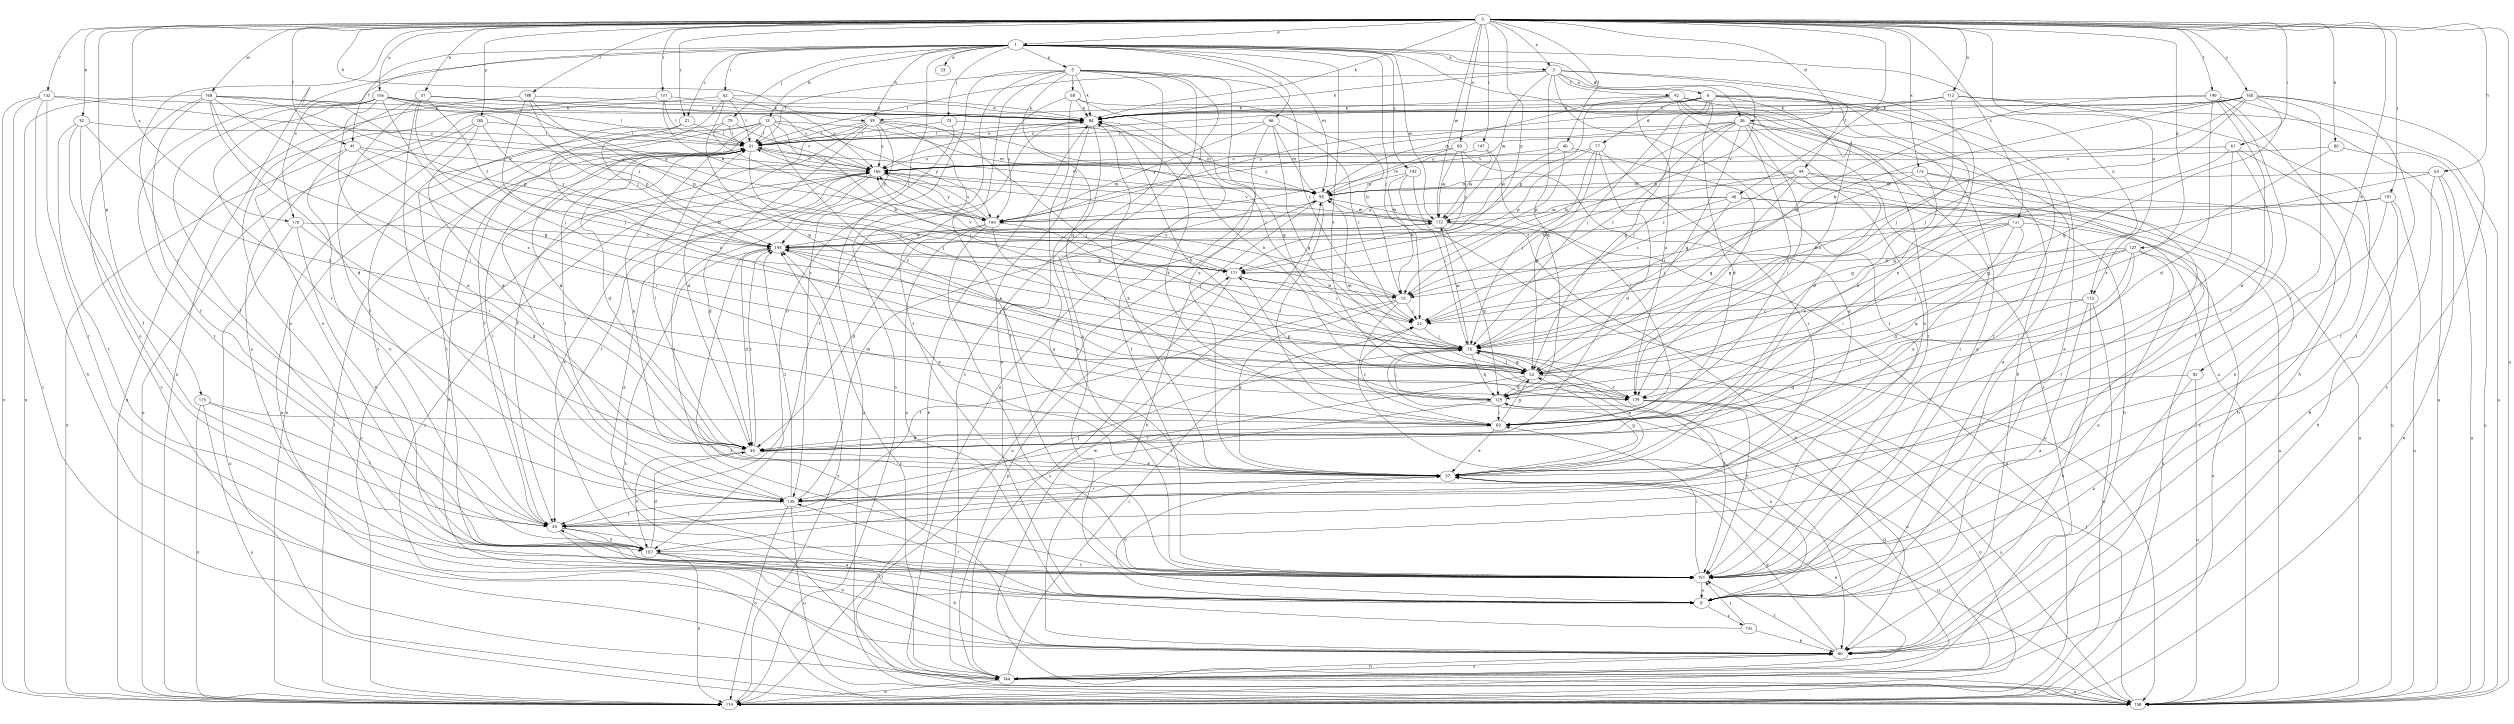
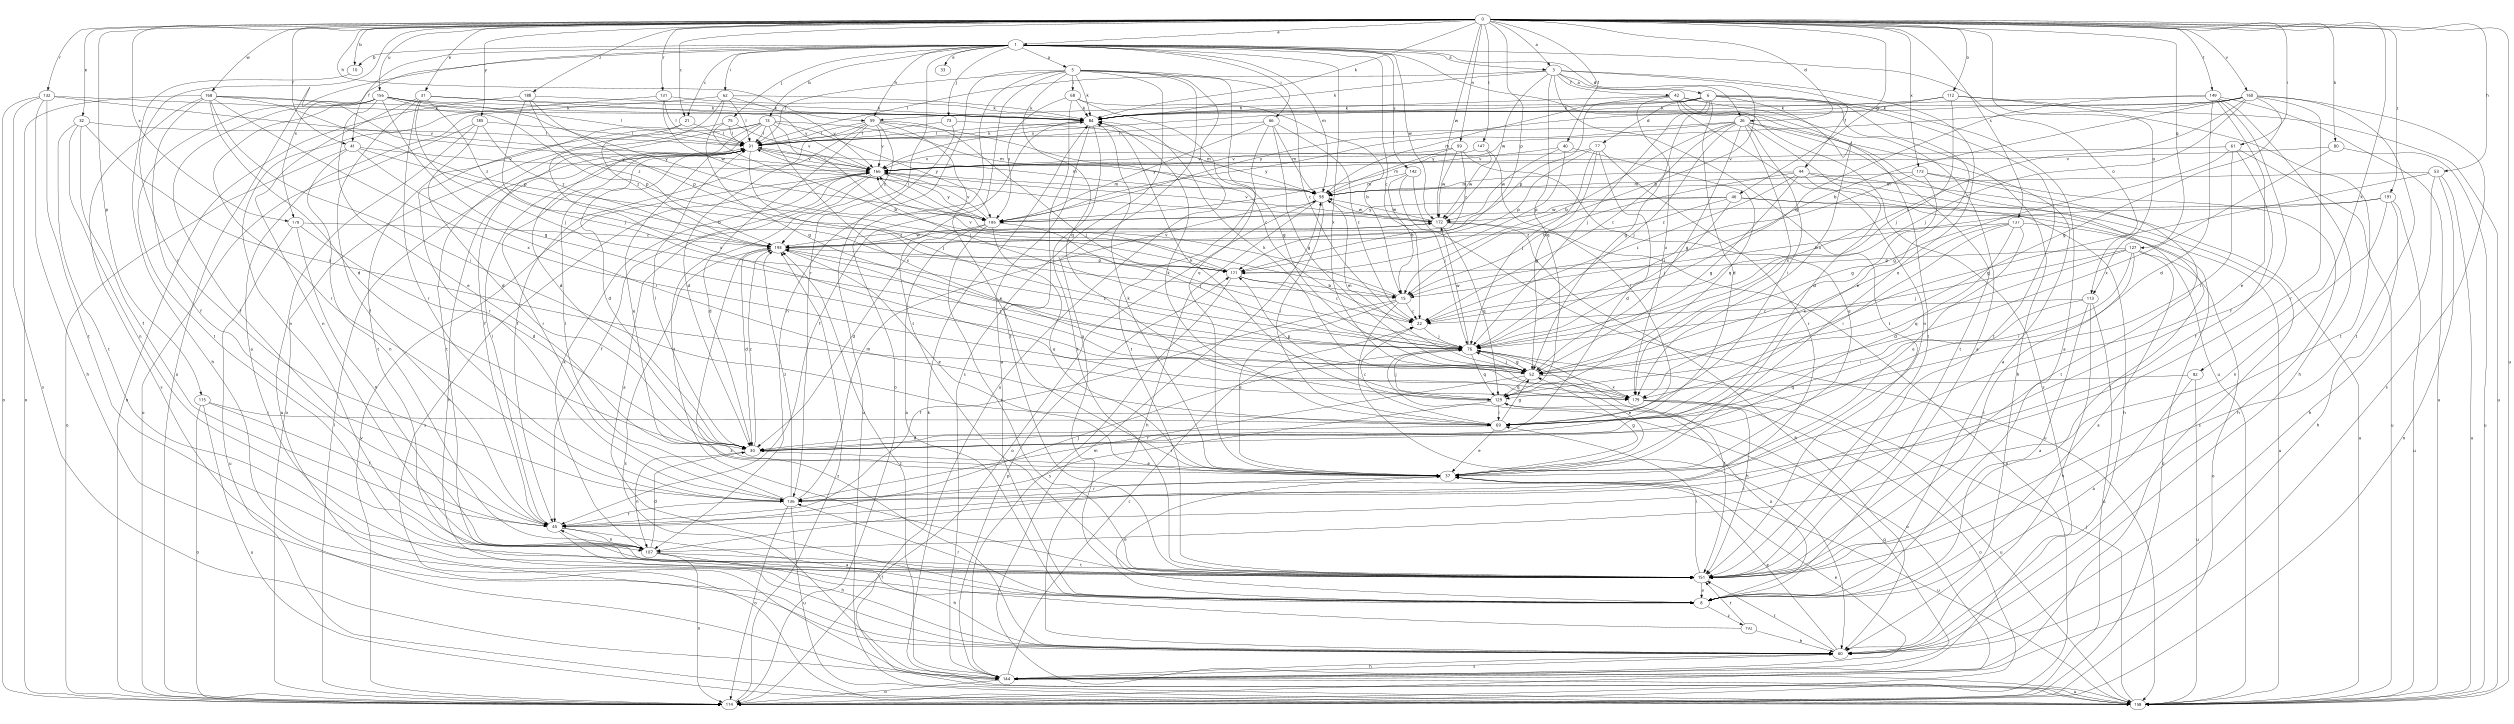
  strict digraph {
    fontname="Noto Sans"
    node [fontname="Noto Sans"]
    edge [fontname="Noto Sans"]
    0
    1
    3
+   10
    21
    26
    31
    32
    40
    41
    46
    53
    59
    61
    80
    82
    84
    99
    112
    113
    115
    121
    127
    131
    132
    136
    137
    147
    149
    156
    158
    160
    168
    172
    173
    178
    185
    188
    191
    5
    13
    22
    33
    62
    66
    73
    75
    98
    114
    142
    179
    6
    15
    37
    42
    44
    91
    129
    151
    60
    193
    8
    30
    52
    76
    186
    69
    107
    45
    166
    144
    68
    27
    192
    0 -> 1 [label=a]
    0 -> 3 [label=a]
+   0 -> 10 [label=b]
    0 -> 21 [label=c]
    0 -> 26 [label=d]
    0 -> 31 [label=e]
    0 -> 32 [label=e]
    0 -> 40 [label=f]
    0 -> 41 [label=f]
    0 -> 46 [label=g]
    0 -> 53 [label=h]
    0 -> 59 [label=h]
    0 -> 61 [label=i]
    0 -> 80 [label=k]
    0 -> 82 [label=k]
    0 -> 84 [label=k]
    0 -> 99 [label=n]
    0 -> 112 [label=o]
    0 -> 113 [label=o]
    0 -> 115 [label=p]
    0 -> 121 [label=p]
    0 -> 127 [label=q]
    0 -> 131 [label=r]
    0 -> 132 [label=r]
    0 -> 136 [label=r]
    0 -> 137 [label=s]
    0 -> 147 [label=t]
    0 -> 149 [label=t]
    0 -> 156 [label=u]
    0 -> 158 [label=u]
    0 -> 160 [label=v]
    0 -> 168 [label=w]
    0 -> 172 [label=w]
    0 -> 173 [label=x]
    0 -> 178 [label=x]
    0 -> 185 [label=y]
    0 -> 188 [label=z]
    0 -> 191 [label=z]
    1 -> 3 [label=a]
+   1 -> 10 [label=b]
    1 -> 21 [label=c]
    1 -> 26 [label=d]
    1 -> 41 [label=f]
    1 -> 59 [label=h]
    1 -> 113 [label=o]
    1 -> 136 [label=r]
    1 -> 158 [label=u]
    1 -> 172 [label=w]
    1 -> 178 [label=x]
    1 -> 5 [label=a]
    1 -> 13 [label=b]
    1 -> 22 [label=c]
    1 -> 33 [label=e]
    1 -> 62 [label=i]
    1 -> 66 [label=i]
    1 -> 73 [label=j]
    1 -> 75 [label=j]
    1 -> 98 [label=m]
    1 -> 114 [label=o]
    1 -> 142 [label=s]
    1 -> 179 [label=x]
    3 -> 84 [label=k]
    3 -> 172 [label=w]
    3 -> 6 [label=a]
    3 -> 15 [label=b]
    3 -> 37 [label=e]
    3 -> 42 [label=f]
    3 -> 44 [label=f]
    3 -> 91 [label=l]
    3 -> 129 [label=q]
    3 -> 151 [label=t]
+   10 -> 60 [label=h]
    21 -> 136 [label=r]
    21 -> 91 [label=l]
    21 -> 193 [label=z]
    26 -> 22 [label=c]
    26 -> 179 [label=x]
    26 -> 15 [label=b]
    26 -> 91 [label=l]
    26 -> 151 [label=t]
    26 -> 8 [label=a]
    26 -> 30 [label=d]
    26 -> 52 [label=g]
    26 -> 76 [label=j]
    26 -> 186 [label=y]
    26 -> 69 [label=i]
    31 -> 84 [label=k]
    31 -> 136 [label=r]
    31 -> 193 [label=z]
    31 -> 76 [label=j]
    31 -> 107 [label=n]
    31 -> 45 [label=f]
    31 -> 166 [label=v]
    32 -> 179 [label=x]
    32 -> 91 [label=l]
    32 -> 151 [label=t]
    32 -> 107 [label=n]
    32 -> 45 [label=f]
    40 -> 121 [label=p]
    40 -> 172 [label=w]
    40 -> 129 [label=q]
    40 -> 166 [label=v]
    41 -> 114 [label=o]
    41 -> 15 [label=b]
    41 -> 69 [label=i]
    41 -> 107 [label=n]
    41 -> 166 [label=v]
    46 -> 158 [label=u]
    46 -> 172 [label=w]
    46 -> 151 [label=t]
    46 -> 193 [label=z]
    46 -> 76 [label=j]
    46 -> 186 [label=y]
    53 -> 158 [label=u]
    53 -> 98 [label=m]
    53 -> 114 [label=o]
    53 -> 60 [label=h]
    53 -> 52 [label=g]
    59 -> 22 [label=c]
    59 -> 37 [label=e]
    59 -> 91 [label=l]
    59 -> 151 [label=t]
    59 -> 193 [label=z]
    59 -> 30 [label=d]
    59 -> 76 [label=j]
    59 -> 45 [label=f]
    59 -> 166 [label=v]
    61 -> 158 [label=u]
    61 -> 52 [label=g]
    61 -> 69 [label=i]
    61 -> 45 [label=f]
    61 -> 166 [label=v]
    80 -> 158 [label=u]
    80 -> 179 [label=x]
    80 -> 166 [label=v]
    82 -> 158 [label=u]
    82 -> 129 [label=q]
    82 -> 8 [label=a]
    84 -> 91 [label=l]
    84 -> 151 [label=t]
    84 -> 8 [label=a]
    84 -> 45 [label=f]
    99 -> 172 [label=w]
    99 -> 98 [label=m]
    99 -> 37 [label=e]
    99 -> 193 [label=z]
    99 -> 166 [label=v]
    112 -> 84 [label=k]
    112 -> 158 [label=u]
    112 -> 151 [label=t]
    112 -> 76 [label=j]
    112 -> 186 [label=y]
    113 -> 22 [label=c]
    113 -> 114 [label=o]
    113 -> 60 [label=h]
    113 -> 8 [label=a]
    113 -> 69 [label=i]
    115 -> 158 [label=u]
    115 -> 114 [label=o]
    115 -> 69 [label=i]
    115 -> 45 [label=f]
    121 -> 22 [label=c]
    121 -> 15 [label=b]
    121 -> 166 [label=v]
    121 -> 144 [label=s]
    127 -> 121 [label=p]
    127 -> 114 [label=o]
    127 -> 129 [label=q]
    127 -> 151 [label=t]
    127 -> 8 [label=a]
    127 -> 76 [label=j]
    127 -> 69 [label=i]
    131 -> 84 [label=k]
-   131 -> 172 [label=h]
+   131 -> 172 [label=w]
    131 -> 91 [label=l]
    131 -> 107 [label=n]
    132 -> 84 [label=k]
    132 -> 114 [label=o]
    132 -> 151 [label=t]
    132 -> 60 [label=h]
    132 -> 166 [label=v]
    132 -> 144 [label=s]
    136 -> 158 [label=u]
    136 -> 98 [label=m]
    136 -> 114 [label=o]
    136 -> 91 [label=l]
    136 -> 193 [label=z]
    136 -> 45 [label=f]
    137 -> 114 [label=o]
    137 -> 179 [label=x]
    137 -> 37 [label=e]
    137 -> 193 [label=z]
    137 -> 30 [label=d]
    137 -> 69 [label=i]
    147 -> 172 [label=w]
    147 -> 69 [label=i]
    147 -> 166 [label=v]
    149 -> 84 [label=k]
    149 -> 158 [label=u]
    149 -> 22 [label=c]
    149 -> 37 [label=e]
    149 -> 60 [label=h]
    149 -> 30 [label=d]
    149 -> 45 [label=f]
    156 -> 84 [label=k]
    156 -> 121 [label=p]
    156 -> 136 [label=r]
    156 -> 37 [label=e]
    156 -> 91 [label=l]
    156 -> 151 [label=t]
    156 -> 52 [label=g]
    156 -> 186 [label=y]
    156 -> 45 [label=f]
    158 -> 84 [label=k]
    158 -> 98 [label=m]
    158 -> 76 [label=j]
    160 -> 84 [label=k]
    160 -> 136 [label=r]
    160 -> 22 [label=c]
    160 -> 15 [label=b]
    160 -> 151 [label=t]
    160 -> 52 [label=g]
    160 -> 76 [label=j]
    160 -> 186 [label=y]
    160 -> 166 [label=v]
    160 -> 144 [label=s]
    168 -> 84 [label=k]
    168 -> 121 [label=p]
    168 -> 114 [label=o]
    168 -> 179 [label=x]
    168 -> 30 [label=d]
    168 -> 186 [label=y]
    168 -> 69 [label=i]
    168 -> 45 [label=f]
    168 -> 144 [label=s]
    172 -> 98 [label=m]
    172 -> 114 [label=o]
    172 -> 129 [label=q]
    172 -> 60 [label=h]
    172 -> 193 [label=z]
    172 -> 166 [label=v]
    173 -> 98 [label=m]
    173 -> 151 [label=t]
    173 -> 60 [label=h]
    173 -> 52 [label=g]
    173 -> 76 [label=j]
    178 -> 158 [label=u]
    178 -> 193 [label=z]
    178 -> 30 [label=d]
    178 -> 107 [label=n]
    185 -> 158 [label=u]
    185 -> 114 [label=o]
    185 -> 91 [label=l]
    185 -> 193 [label=z]
    185 -> 30 [label=d]
    188 -> 84 [label=k]
    188 -> 121 [label=p]
    188 -> 114 [label=o]
    188 -> 193 [label=z]
    188 -> 76 [label=j]
    191 -> 158 [label=u]
    191 -> 15 [label=b]
    191 -> 60 [label=h]
    191 -> 186 [label=y]
    191 -> 107 [label=n]
    5 -> 84 [label=k]
    5 -> 158 [label=u]
    5 -> 22 [label=c]
    5 -> 114 [label=o]
    5 -> 37 [label=e]
    5 -> 91 [label=l]
    5 -> 129 [label=q]
    5 -> 151 [label=t]
    5 -> 8 [label=a]
    5 -> 107 [label=n]
    5 -> 144 [label=s]
    5 -> 68 [label=i]
    13 -> 98 [label=m]
    13 -> 114 [label=o]
    13 -> 179 [label=x]
    13 -> 91 [label=l]
    13 -> 151 [label=t]
    13 -> 30 [label=d]
    13 -> 76 [label=j]
    13 -> 186 [label=y]
    13 -> 45 [label=f]
    22 -> 76 [label=j]
    62 -> 84 [label=k]
    62 -> 179 [label=x]
    62 -> 91 [label=l]
    62 -> 8 [label=a]
    62 -> 52 [label=g]
    62 -> 166 [label=v]
    66 -> 22 [label=c]
    66 -> 98 [label=m]
    66 -> 91 [label=l]
    66 -> 151 [label=t]
    66 -> 52 [label=g]
    66 -> 186 [label=y]
    73 -> 158 [label=u]
    73 -> 98 [label=m]
    73 -> 91 [label=l]
    75 -> 15 [label=b]
    75 -> 91 [label=l]
    75 -> 151 [label=t]
    75 -> 166 [label=v]
    98 -> 172 [label=w]
    98 -> 114 [label=o]
    98 -> 60 [label=h]
    98 -> 69 [label=i]
    114 -> 91 [label=l]
    114 -> 193 [label=z]
    114 -> 166 [label=v]
    142 -> 158 [label=u]
    142 -> 98 [label=m]
    142 -> 15 [label=b]
    142 -> 76 [label=j]
    179 -> 158 [label=u]
    179 -> 114 [label=o]
    179 -> 151 [label=t]
    6 -> 59 [label=h]
    6 -> 84 [label=k]
    6 -> 121 [label=p]
    6 -> 179 [label=x]
    6 -> 37 [label=e]
    6 -> 151 [label=t]
    6 -> 8 [label=a]
    6 -> 30 [label=d]
    6 -> 52 [label=g]
    6 -> 76 [label=j]
    6 -> 27 [label=d]
    15 -> 22 [label=c]
    15 -> 37 [label=e]
    15 -> 60 [label=h]
    15 -> 45 [label=f]
    15 -> 166 [label=v]
    37 -> 84 [label=k]
    37 -> 136 [label=r]
    37 -> 158 [label=u]
    37 -> 52 [label=g]
    42 -> 84 [label=k]
    42 -> 98 [label=m]
    42 -> 179 [label=x]
    42 -> 151 [label=t]
    42 -> 60 [label=h]
    42 -> 8 [label=a]
    42 -> 107 [label=n]
    42 -> 144 [label=s]
    44 -> 158 [label=u]
    44 -> 22 [label=c]
    44 -> 98 [label=m]
    44 -> 15 [label=b]
    44 -> 60 [label=h]
    44 -> 52 [label=g]
    44 -> 144 [label=s]
    91 -> 84 [label=k]
    91 -> 136 [label=r]
    91 -> 98 [label=m]
    91 -> 37 [label=e]
    91 -> 60 [label=h]
    91 -> 30 [label=d]
    91 -> 76 [label=j]
    91 -> 166 [label=v]
    129 -> 84 [label=k]
    129 -> 121 [label=p]
    129 -> 136 [label=r]
    129 -> 8 [label=a]
    129 -> 76 [label=j]
    129 -> 69 [label=i]
    151 -> 8 [label=a]
    151 -> 69 [label=i]
    60 -> 37 [label=e]
    60 -> 151 [label=t]
    60 -> 193 [label=z]
    60 -> 144 [label=s]
    193 -> 121 [label=p]
    193 -> 172 [label=w]
    193 -> 37 [label=e]
    193 -> 30 [label=d]
    193 -> 144 [label=s]
    8 -> 136 [label=r]
    8 -> 37 [label=e]
    8 -> 192 [label=z]
    30 -> 37 [label=e]
    30 -> 91 [label=l]
    30 -> 193 [label=z]
    30 -> 107 [label=n]
    52 -> 84 [label=k]
    52 -> 136 [label=r]
    52 -> 98 [label=m]
    52 -> 179 [label=x]
    52 -> 129 [label=q]
    52 -> 193 [label=z]
    52 -> 76 [label=j]
    76 -> 172 [label=w]
    76 -> 114 [label=o]
    76 -> 37 [label=e]
    76 -> 129 [label=q]
    76 -> 151 [label=t]
    76 -> 193 [label=z]
    76 -> 52 [label=g]
    186 -> 37 [label=e]
    186 -> 91 [label=l]
    186 -> 151 [label=t]
    186 -> 8 [label=a]
    186 -> 30 [label=d]
    186 -> 76 [label=j]
    186 -> 166 [label=v]
    69 -> 84 [label=k]
    69 -> 22 [label=c]
    69 -> 37 [label=e]
    69 -> 30 [label=d]
    69 -> 52 [label=g]
    107 -> 114 [label=o]
    107 -> 151 [label=t]
    107 -> 60 [label=h]
    107 -> 30 [label=d]
    107 -> 166 [label=k]
    45 -> 91 [label=l]
    45 -> 60 [label=h]
    45 -> 8 [label=a]
    45 -> 76 [label=j]
    45 -> 107 [label=n]
    166 -> 98 [label=m]
    166 -> 91 [label=l]
    166 -> 8 [label=a]
    166 -> 30 [label=d]
    166 -> 186 [label=y]
    166 -> 45 [label=f]
    166 -> 144 [label=s]
    144 -> 121 [label=p]
    144 -> 158 [label=u]
    144 -> 22 [label=c]
    144 -> 114 [label=o]
    144 -> 37 [label=e]
    144 -> 129 [label=q]
    144 -> 60 [label=h]
    144 -> 193 [label=z]
    68 -> 84 [label=k]
    68 -> 15 [label=b]
    68 -> 151 [label=t]
    68 -> 52 [label=g]
    68 -> 186 [label=y]
    27 -> 121 [label=p]
    27 -> 136 [label=r]
    27 -> 30 [label=d]
    27 -> 52 [label=g]
    27 -> 76 [label=j]
    27 -> 166 [label=v]
    192 -> 151 [label=t]
    192 -> 60 [label=h]
    192 -> 45 [label=f]
  }
